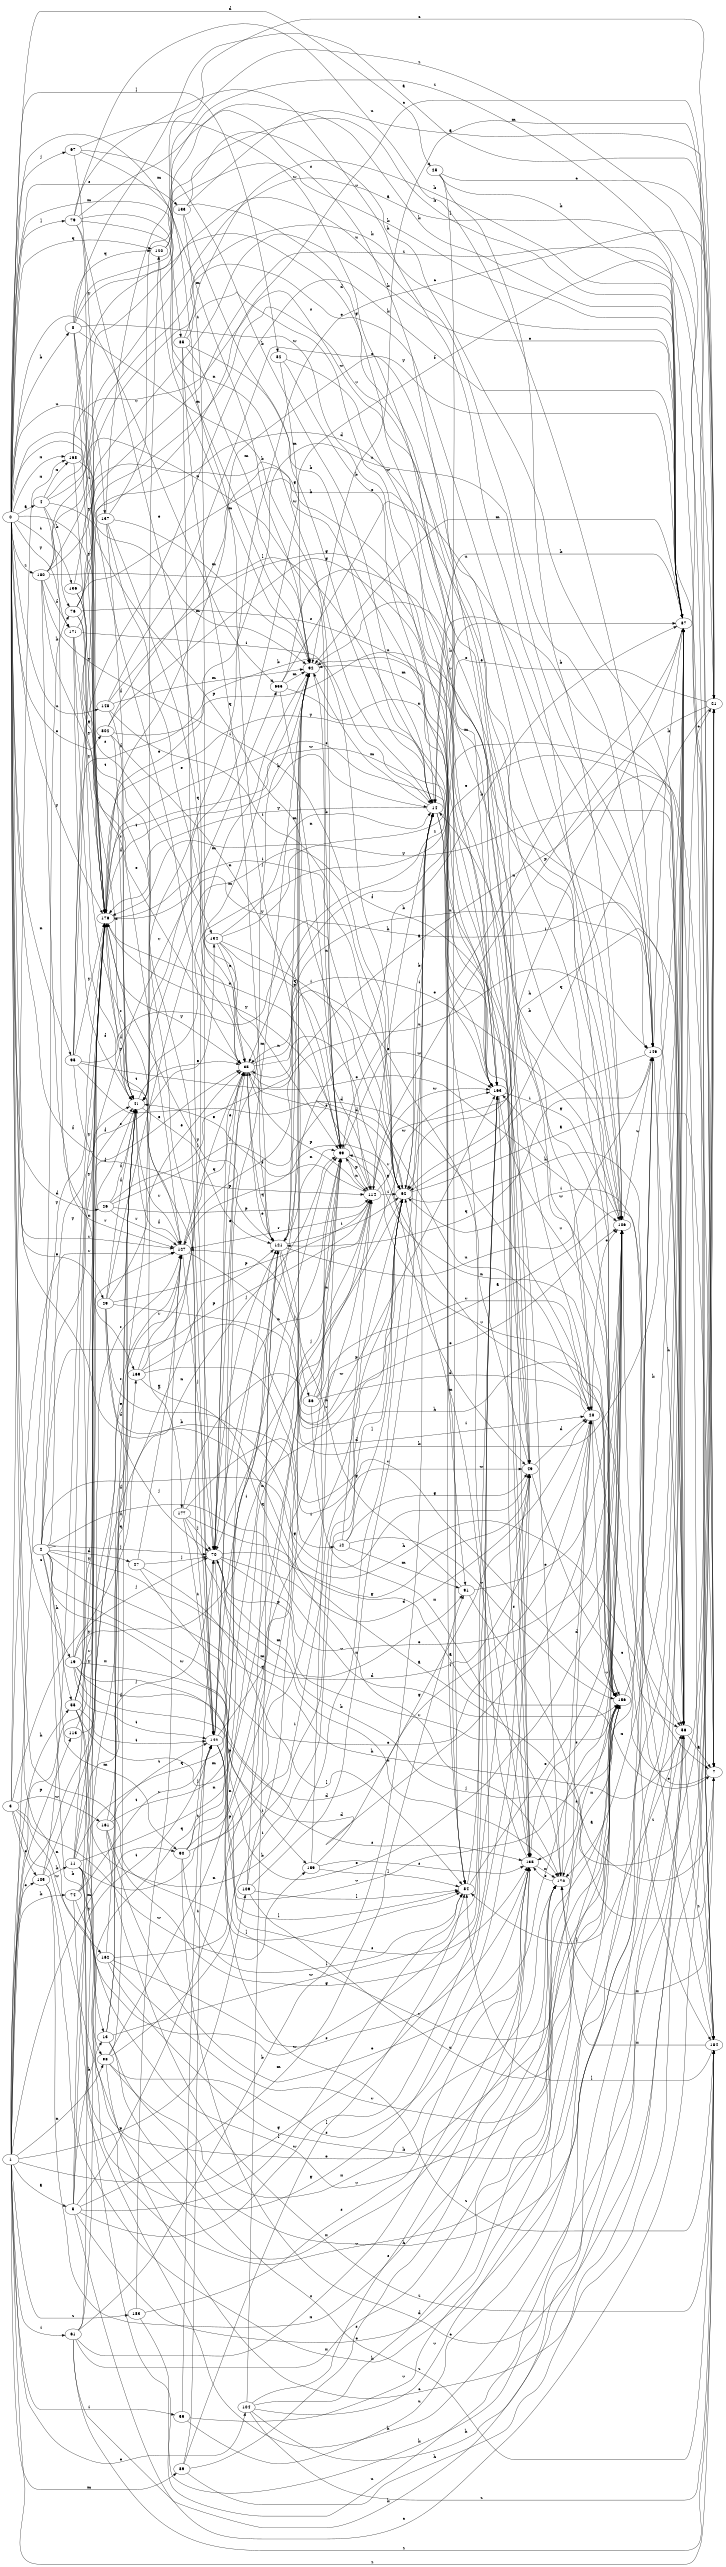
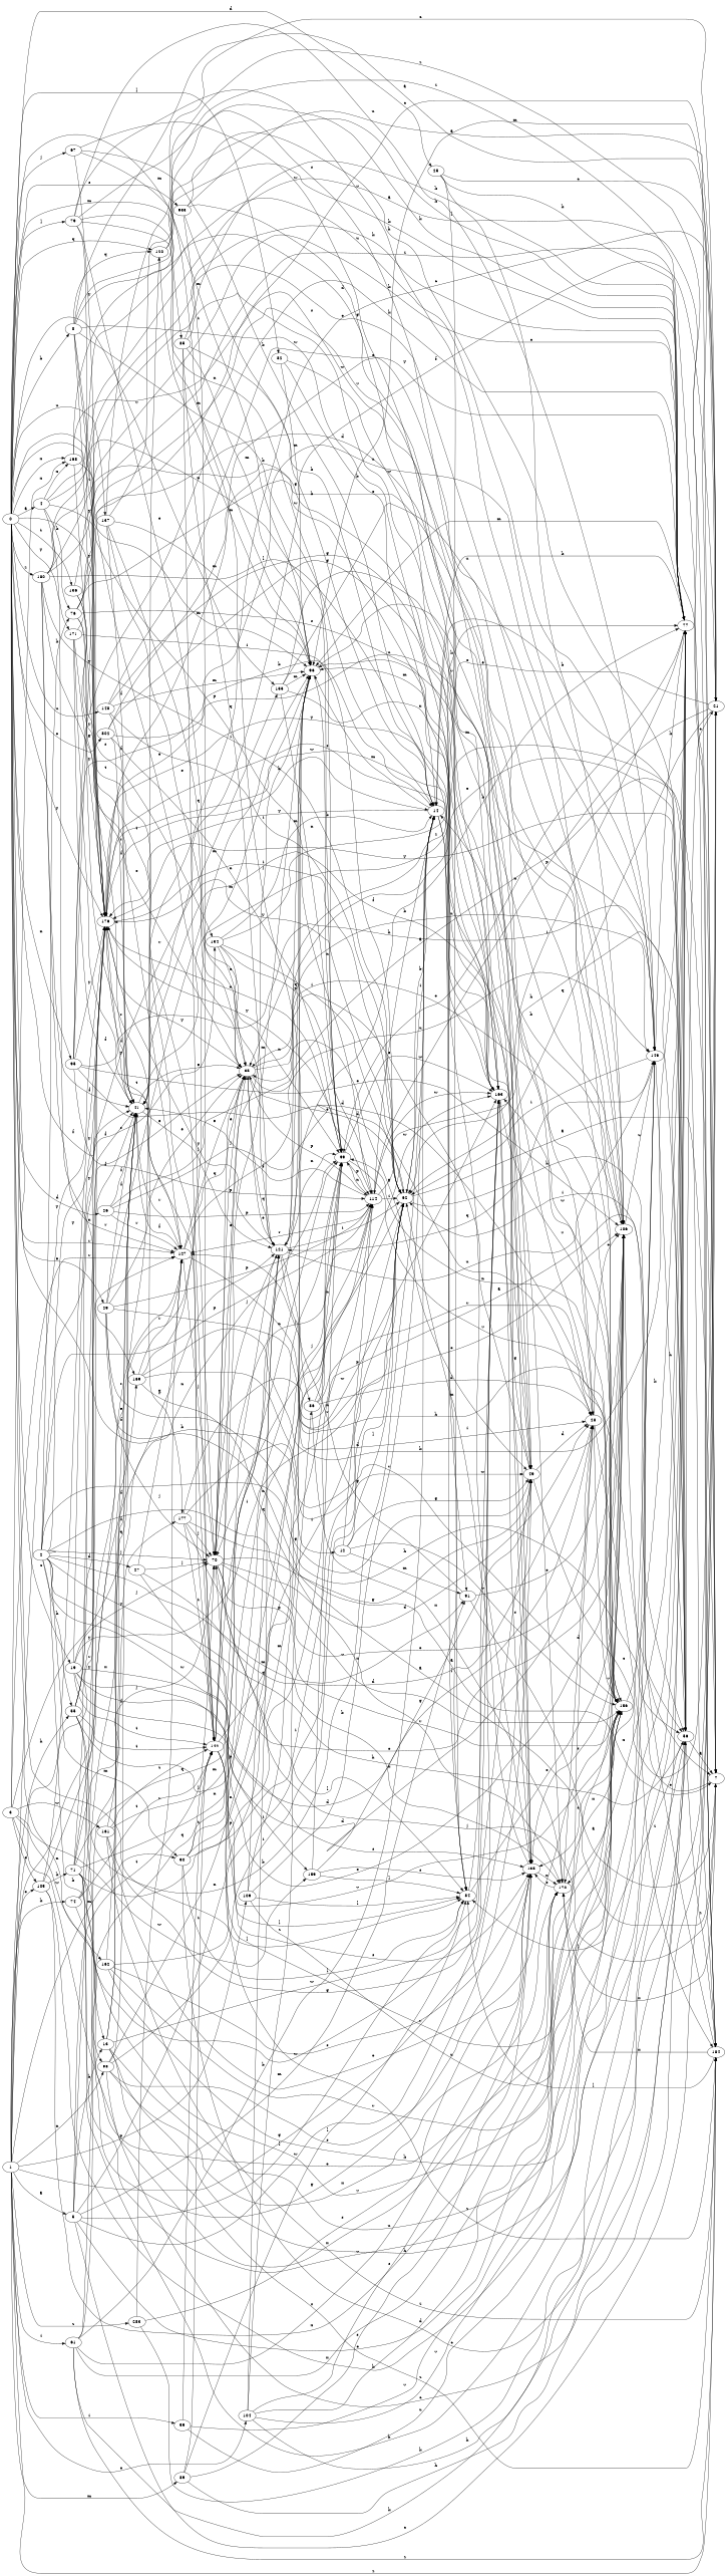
  strict digraph {
    rankdir=LR
    0
    4
    8
    12
    19
    25
    26
    29
    41
    67
    79
    82
    84
    85
    86
    95
    98
    n18 [label=802]
    120
    127
-   133
+   133 [label=933]
    134
    136
    142
    n25 [label=137]
    148
-   155 [label=655]
+   155
    168
    171
    176
    177
    180
    76
    114
    99
    149
    169
    35
    28
    56
    163
    7
    14
    49
    91
    156
    62
    70
    106
    21
-   77 [label=87]
-   92
+   77
+   92 [label=96]
    184
    121
    135
    170
    1
    5
    55
    59
    61
    74
    89
    90
    104
    105
    109
-   113
-   183
+   183 [label=283]
    13
-   71 [label=11]
+   71
    2
    27
    159
    3
    161
    162
    0 -> 4 [label=a]
    0 -> 8 [label=b]
    0 -> 12 [label=b]
    0 -> 19 [label=c]
    0 -> 25 [label=d]
    0 -> 26 [label=d]
    0 -> 29 [label=e]
    0 -> 41 [label=f]
    0 -> 67 [label=j]
    0 -> 79 [label=l]
    0 -> 82 [label=l]
    0 -> 84 [label=l]
    0 -> 85 [label=m]
    0 -> 86 [label=m]
    0 -> 95 [label=n]
    0 -> 98 [label=n]
    0 -> n18 [label=o]
    0 -> 120 [label=q]
    0 -> 127 [label=r]
    0 -> 133 [label=s]
    0 -> 134 [label=s]
    0 -> 136 [label=t]
    0 -> 142 [label=t]
    0 -> n25 [label=u]
    0 -> 148 [label=u]
    0 -> 155 [label=v]
    0 -> 168 [label=x]
    0 -> 171 [label=y]
    0 -> 176 [label=y]
    0 -> 177 [label=z]
    0 -> 180 [label=z]
    4 -> 168 [label=x]
    4 -> 76 [label=k]
    4 -> 114 [label=p]
    4 -> 99 [label=n]
    4 -> 149 [label=u]
    4 -> 169 [label=x]
    8 -> 120 [label=q]
    8 -> 142 [label=t]
    8 -> 176 [label=y]
    8 -> 35 [label=e]
    8 -> 28 [label=d]
    8 -> 56 [label=h]
    8 -> 163 [label=w]
    8 -> 7 [label=a]
    8 -> 14 [label=b]
    12 -> 114 [label=p]
    12 -> 49 [label=g]
    12 -> 91 [label=m]
    12 -> 156 [label=v]
    12 -> 62 [label=l]
    19 -> 84 [label=l]
    19 -> 142 [label=t]
    19 -> 176 [label=y]
    19 -> 28 [label=d]
    19 -> 156 [label=v]
    19 -> 62 [label=i]
    19 -> 70 [label=j]
    19 -> 106 [label=o]
    25 -> 84 [label=l]
    25 -> 106 [label=o]
    25 -> 21 [label=c]
    25 -> 77 [label=k]
    26 -> 41 [label=f]
    26 -> 127 [label=r]
    26 -> 114 [label=p]
    26 -> 28 [label=d]
    26 -> 7 [label=a]
    29 -> 41 [label=f]
    29 -> 114 [label=p]
    29 -> 35 [label=e]
    29 -> 28 [label=d]
    29 -> 56 [label=h]
    29 -> 7 [label=a]
    29 -> 70 [label=j]
    29 -> 92 [label=m]
    41 -> 127 [label=r]
    41 -> 176 [label=y]
    41 -> 35 [label=e]
    41 -> 21 [label=c]
    41 -> 184 [label=z]
    41 -> 121 [label=q]
    67 -> 176 [label=y]
    67 -> 163 [label=w]
    67 -> 14 [label=b]
    67 -> 92 [label=m]
    79 -> 176 [label=y]
    79 -> 99 [label=n]
    79 -> 149 [label=u]
    79 -> 35 [label=e]
    79 -> 156 [label=v]
    79 -> 92 [label=m]
    79 -> 135 [label=s]
    82 -> 163 [label=w]
    82 -> 14 [label=b]
    82 -> 92 [label=m]
    84 -> 163 [label=w]
    84 -> 106 [label=o]
    85 -> 163 [label=w]
    85 -> 14 [label=b]
    85 -> 70 [label=j]
    85 -> 77 [label=k]
    85 -> 92 [label=m]
    85 -> 121 [label=q]
    86 -> 99 [label=n]
    86 -> 28 [label=d]
    86 -> 163 [label=w]
    86 -> 156 [label=v]
    86 -> 170 [label=x]
    95 -> 176 [label=y]
    95 -> 114 [label=p]
    95 -> 149 [label=u]
    95 -> 28 [label=d]
    95 -> 56 [label=h]
    95 -> 106 [label=o]
    95 -> 21 [label=c]
    95 -> 77 [label=k]
    98 -> 41 [label=f]
    98 -> 99 [label=n]
    98 -> 62 [label=i]
    98 -> 21 [label=c]
    98 -> 135 [label=s]
    98 -> 170 [label=x]
    n18 -> 41 [label=f]
    n18 -> 99 [label=n]
    n18 -> 14 [label=b]
    n18 -> 49 [label=g]
    n18 -> 106 [label=o]
    120 -> 77 [label=k]
    120 -> 92 [label=m]
    120 -> 184 [label=z]
    127 -> 41 [label=f]
    127 -> 149 [label=u]
    127 -> 35 [label=e]
    127 -> 56 [label=h]
    127 -> 70 [label=j]
    133 -> 142 [label=t]
    133 -> 7 [label=a]
    133 -> 14 [label=b]
    133 -> 49 [label=g]
    133 -> 77 [label=k]
    134 -> 114 [label=p]
    134 -> 99 [label=n]
    134 -> 35 [label=e]
    134 -> 14 [label=b]
    134 -> 62 [label=i]
    134 -> 77 [label=k]
    136 -> 127 [label=r]
-   136 -> 176 [label=g]
+   136 -> 176 [label=y]
    136 -> 77 [label=k]
    142 -> 99 [label=n]
    142 -> 35 [label=e]
    142 -> 156 [label=v]
    142 -> 62 [label=i]
    142 -> 92 [label=m]
    142 -> 184 [label=z]
    142 -> 135 [label=s]
    n25 -> 41 [label=f]
    n25 -> 35 [label=e]
    n25 -> 21 [label=c]
    n25 -> 92 [label=m]
    n25 -> 184 [label=z]
    n25 -> 121 [label=q]
    148 -> 41 [label=f]
    148 -> 49 [label=g]
    148 -> 62 [label=i]
    148 -> 106 [label=o]
    148 -> 92 [label=m]
    155 -> 99 [label=n]
    155 -> 149 [label=u]
    155 -> 156 [label=v]
    155 -> 92 [label=m]
    155 -> 170 [label=x]
    168 -> 176 [label=y]
    168 -> 77 [label=k]
    168 -> 92 [label=m]
    168 -> 135 [label=s]
    171 -> 41 [label=f]
    171 -> 142 [label=t]
    171 -> 176 [label=y]
    171 -> 163 [label=w]
    171 -> 62 [label=i]
    176 -> 41 [label=f]
    176 -> 99 [label=n]
    176 -> 149 [label=u]
    176 -> 163 [label=w]
    176 -> 14 [label=b]
    176 -> 62 [label=i]
    176 -> 135 [label=s]
    177 -> 84 [label=l]
    177 -> 142 [label=t]
    177 -> 163 [label=w]
    177 -> 7 [label=a]
    177 -> 49 [label=g]
    177 -> 70 [label=j]
-   180 -> 171 [label=f]
+   180 -> 41 [label=f]
    180 -> 84 [label=l]
    180 -> 127 [label=r]
    180 -> 35 [label=e]
    180 -> 7 [label=a]
    180 -> 49 [label=g]
    180 -> 62 [label=i]
    180 -> 106 [label=o]
    180 -> 77 [label=k]
    76 -> 127 [label=r]
-   76 -> 176 [label=y]
+   76 -> 176 [label=g]
    76 -> 28 [label=d]
    76 -> 156 [label=v]
    76 -> 184 [label=z]
    76 -> 135 [label=s]
    114 -> 41 [label=f]
    114 -> 127 [label=r]
    114 -> 176 [label=y]
    114 -> 99 [label=n]
    114 -> 56 [label=h]
    114 -> 163 [label=w]
    114 -> 14 [label=b]
    114 -> 62 [label=i]
    114 -> 70 [label=j]
    99 -> 114 [label=p]
    99 -> 163 [label=w]
    99 -> 156 [label=v]
    149 -> 56 [label=h]
    149 -> 62 [label=i]
    149 -> 77 [label=k]
    149 -> 121 [label=q]
    169 -> 127 [label=r]
    169 -> 156 [label=v]
    169 -> 77 [label=k]
    169 -> 92 [label=m]
    169 -> 170 [label=x]
    35 -> 176 [label=y]
    35 -> 114 [label=p]
    35 -> 149 [label=u]
    35 -> 49 [label=g]
    35 -> 70 [label=j]
    35 -> 106 [label=o]
    35 -> 121 [label=q]
    28 -> 41 [label=f]
-   28 -> 127 [label=r]
    28 -> 156 [label=v]
    28 -> 106 [label=o]
    28 -> 184 [label=z]
    56 -> 84 [label=l]
    56 -> 176 [label=y]
    56 -> 35 [label=e]
    56 -> 7 [label=a]
    56 -> 14 [label=b]
    56 -> 21 [label=c]
    56 -> 184 [label=z]
    163 -> 176 [label=y]
-   163 -> 106 [label=g]
+   163 -> 49 [label=g]
    163 -> 156 [label=v]
    163 -> 92 [label=m]
    163 -> 135 [label=s]
-   21 -> 70 [label=j]
+   7 -> 70 [label=j]
    7 -> 106 [label=o]
    7 -> 170 [label=x]
    14 -> 84 [label=l]
    14 -> 176 [label=y]
    14 -> 91 [label=m]
    14 -> 62 [label=i]
    14 -> 77 [label=k]
    14 -> 92 [label=m]
    49 -> 35 [label=e]
    49 -> 28 [label=d]
    49 -> 21 [label=c]
    91 -> 127 [label=r]
    91 -> 7 [label=a]
    91 -> 106 [label=o]
    156 -> 99 [label=n]
    156 -> 163 [label=w]
    156 -> 77 [label=k]
    156 -> 135 [label=s]
    156 -> 170 [label=x]
    62 -> 176 [label=y]
    62 -> 35 [label=e]
    62 -> 56 [label=h]
    62 -> 7 [label=a]
    62 -> 14 [label=b]
    62 -> 70 [label=j]
    70 -> 35 [label=e]
    70 -> 28 [label=d]
    70 -> 49 [label=g]
    70 -> 156 [label=v]
    70 -> 106 [label=o]
    70 -> 135 [label=s]
    70 -> 170 [label=x]
    106 -> 149 [label=u]
    106 -> 14 [label=b]
    106 -> 92 [label=m]
    106 -> 135 [label=s]
    21 -> 41 [label=f]
    21 -> 114 [label=p]
    21 -> 35 [label=e]
    21 -> 62 [label=q]
    21 -> 92 [label=m]
    77 -> 176 [label=y]
    77 -> 99 [label=n]
    77 -> 62 [label=i]
    77 -> 92 [label=m]
    77 -> 170 [label=x]
    92 -> 99 [label=n]
    92 -> 70 [label=j]
    92 -> 106 [label=o]
    92 -> 121 [label=q]
    184 -> 84 [label=l]
    184 -> 62 [label=i]
    184 -> 170 [label=x]
    121 -> 176 [label=y]
    121 -> 99 [label=n]
    121 -> 149 [label=u]
    121 -> 35 [label=e]
    121 -> 7 [label=a]
    121 -> 62 [label=i]
    121 -> 70 [label=j]
    121 -> 106 [label=o]
    121 -> 77 [label=k]
    121 -> 92 [label=m]
    135 -> 62 [label=i]
    135 -> 170 [label=x]
    170 -> 28 [label=d]
    170 -> 135 [label=s]
    1 -> 98 [label=n]
    1 -> 127 [label=r]
    1 -> 176 [label=y]
    1 -> 35 [label=e]
    1 -> 49 [label=g]
    1 -> 184 [label=z]
    1 -> 5 [label=a]
    1 -> 55 [label=h]
    1 -> 59 [label=i]
    1 -> 61 [label=i]
    1 -> 74 [label=k]
    1 -> 89 [label=m]
    1 -> 90 [label=m]
    1 -> 104 [label=o]
    1 -> 105 [label=o]
    1 -> 109 [label=p]
-   1 -> 113 [label=p]
    1 -> 183 [label=z]
    5 -> 84 [label=l]
    5 -> 142 [label=t]
    5 -> 99 [label=n]
    5 -> 169 [label=x]
    5 -> 163 [label=w]
    5 -> 91 [label=m]
    5 -> 106 [label=o]
    5 -> 21 [label=c]
    5 -> 13 [label=b]
    55 -> 41 [label=f]
    55 -> 142 [label=t]
    55 -> 176 [label=y]
    55 -> 114 [label=p]
    55 -> 35 [label=e]
    55 -> 14 [label=b]
    55 -> 156 [label=v]
    59 -> 142 [label=t]
    59 -> 149 [label=u]
    59 -> 156 [label=v]
-   61 -> 176 [label=y]
+   61 -> 177 [label=y]
    61 -> 14 [label=b]
    61 -> 77 [label=k]
    61 -> 184 [label=z]
    61 -> 121 [label=q]
    61 -> 135 [label=s]
    61 -> 170 [label=x]
    74 -> 127 [label=r]
    74 -> 142 [label=t]
    74 -> 176 [label=y]
-   74 -> 149 [label=u]
+   13 -> 149 [label=u]
    74 -> 49 [label=g]
    89 -> 84 [label=l]
    89 -> 142 [label=t]
    89 -> 56 [label=h]
    89 -> 135 [label=s]
    90 -> 84 [label=l]
    90 -> 114 [label=p]
    90 -> 99 [label=n]
    90 -> 62 [label=i]
    90 -> 70 [label=j]
    90 -> 21 [label=c]
    104 -> 28 [label=d]
    104 -> 56 [label=h]
    104 -> 156 [label=v]
-   104 -> 184 [label=z]
+   104 -> 86 [label=z]
    104 -> 121 [label=q]
    104 -> 135 [label=s]
    105 -> 176 [label=y]
    105 -> 77 [label=k]
    105 -> 121 [label=q]
    105 -> 170 [label=x]
    105 -> 71 [label=k]
    109 -> 84 [label=l]
    109 -> 149 [label=u]
    109 -> 14 [label=b]
    109 -> 92 [label=m]
    109 -> 121 [label=q]
-   113 -> 127 [label=r]
-   113 -> 176 [label=y]
    183 -> 127 [label=r]
    183 -> 77 [label=k]
    183 -> 135 [label=s]
    13 -> 41 [label=f]
    13 -> 120 [label=q]
    13 -> 56 [label=h]
    13 -> 163 [label=w]
    13 -> 184 [label=z]
    71 -> 41 [label=f]
    71 -> 176 [label=y]
    71 -> 114 [label=p]
    71 -> 99 [label=n]
    71 -> 56 [label=h]
    71 -> 163 [label=w]
    71 -> 156 [label=v]
    71 -> 70 [label=j]
    71 -> 121 [label=q]
    71 -> 170 [label=x]
    2 -> 134 [label=s]
    2 -> 155 [label=v]
    2 -> 76 [label=k]
    2 -> 114 [label=p]
    2 -> 28 [label=d]
    2 -> 56 [label=h]
    2 -> 49 [label=g]
    2 -> 91 [label=m]
    2 -> 156 [label=v]
    2 -> 70 [label=j]
    2 -> 55 [label=h]
    2 -> 90 [label=m]
    2 -> 13 [label=b]
    2 -> 27 [label=d]
    2 -> 159 [label=w]
    27 -> 127 [label=r]
    27 -> 28 [label=d]
    27 -> 70 [label=j]
    27 -> 106 [label=o]
    159 -> 84 [label=l]
    159 -> 99 [label=n]
    159 -> 49 [label=g]
    159 -> 135 [label=s]
    3 -> 127 [label=r]
    3 -> 168 [label=x]
    3 -> 99 [label=n]
    3 -> 106 [label=o]
    3 -> 105 [label=o]
    3 -> 159 [label=w]
    3 -> 161 [label=w]
    3 -> 162 [label=w]
    161 -> 41 [label=f]
    161 -> 142 [label=t]
    161 -> 49 [label=g]
    161 -> 106 [label=o]
    161 -> 92 [label=m]
    161 -> 184 [label=z]
    162 -> 41 [label=f]
    162 -> 156 [label=v]
    162 -> 62 [label=i]
    162 -> 77 [label=k]
    162 -> 135 [label=s]
  }
